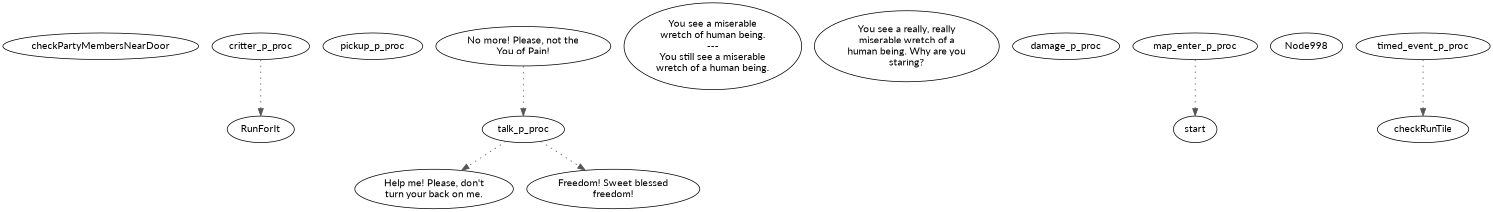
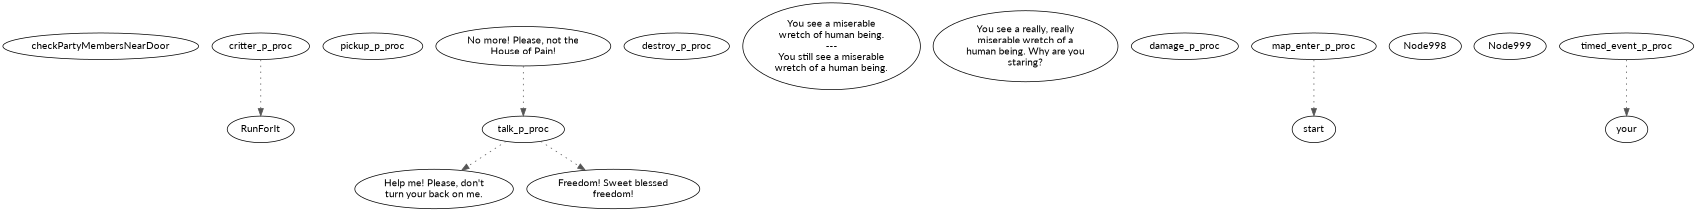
  digraph {
    fontname=Lato
    node [color="#000000" fillcolor="#FFFFFF" fontname=Lato style=filled]
    edge [color="#555555" fontname=Lato style=dotted]
    checkPartyMembersNearDoor
    critter_p_proc
    RunForIt
    pickup_p_proc
    n5 [label="Help me! Please, don't\nturn your back on me."]
    talk_p_proc
    n7 [label="Freedom! Sweet blessed\nfreedom!"]
-   n8 [label="No more! Please, not the\nYou of Pain!"]
+   n8 [label="No more! Please, not the\nHouse of Pain!"]
+   destroy_p_proc
    n10 [label="You see a miserable\nwretch of human being.\n---\nYou still see a miserable\nwretch of a human being."]
    n11 [label="You see a really, really\nmiserable wretch of a\nhuman being. Why are you\nstaring?"]
    damage_p_proc
    map_enter_p_proc
    start
    Node998
+   Node999
    timed_event_p_proc
-   checkRunTile
+   checkRunTile [label=your]
    critter_p_proc -> RunForIt
    talk_p_proc -> n5
    talk_p_proc -> n7
    n8 -> talk_p_proc
    map_enter_p_proc -> start
    timed_event_p_proc -> checkRunTile
  }
